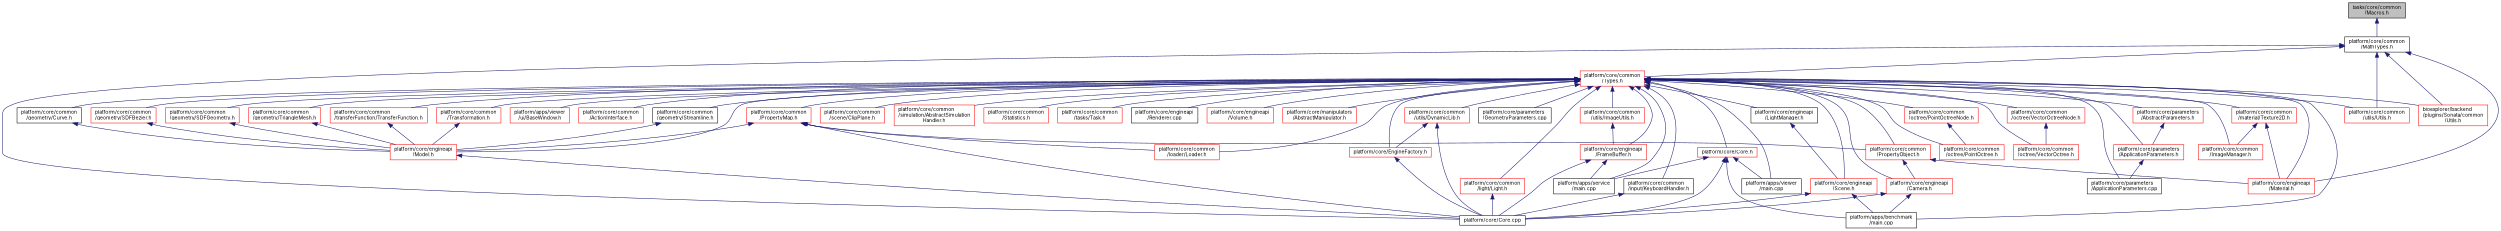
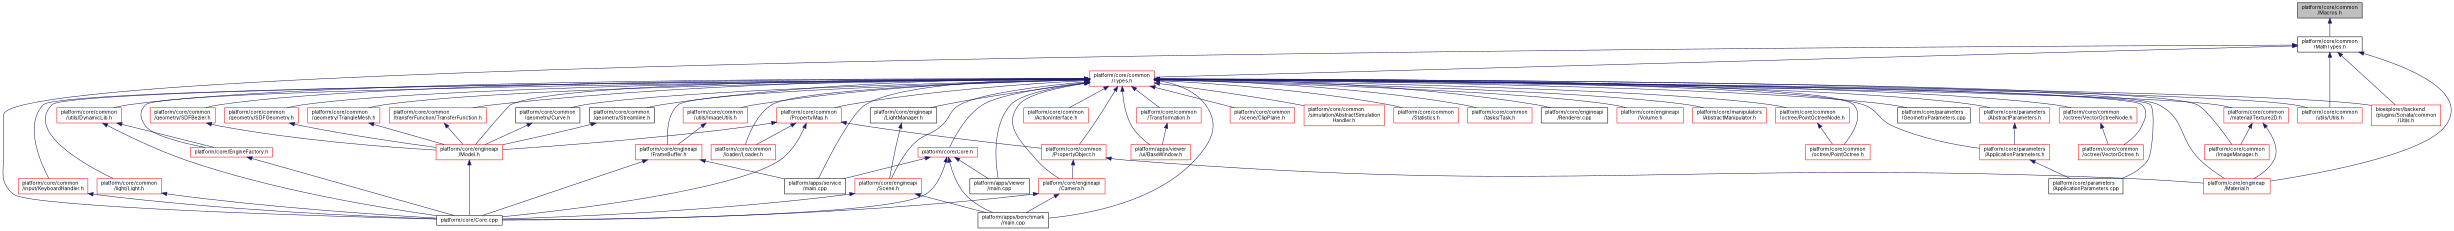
  digraph {
    fontname=Inter
    node [color=red fillcolor=white fontname=Inter fontsize=10 shape=record style=filled]
    edge [color=midnightblue dir=back fontname=Inter fontsize=10 labelfontname=Helvetica labelfontsize=10 style=solid]
-   n1 [color=black fillcolor=grey75 fontcolor=black height=0.2 label="tasks/core/common\l/Macros.h" width=0.4]
+   n1 [color=black fillcolor=grey75 fontcolor=black height=0.2 label="platform/core/common\l/Macros.h" width=0.4]
    n2 [color=black height=0.2 label="platform/core/common\l/MathTypes.h" width=0.4]
    n3 [height=0.2 label="platform/core/common\l/Types.h" width=0.4]
    n4 [color=black height=0.2 label="platform/core/Core.cpp" width=0.4]
    n5 [height=0.2 label="platform/core/engineapi\l/Material.h" width=0.4]
    n6 [height=0.2 label="platform/core/common\l/utils/Utils.h" width=0.4]
    n7 [height=0.2 label="bioexplorer/backend\l/plugins/Sonata/common\l/Utils.h" width=0.4]
    n8 [color=black height=0.2 label="platform/apps/benchmark\l/main.cpp" width=0.4]
    n9 [color=black height=0.2 label="platform/apps/service\l/main.cpp" width=0.4]
    n10 [color=black height=0.2 label="platform/apps/viewer\l/main.cpp" width=0.4]
    n11 [height=0.2 label="platform/apps/viewer\l/ui/BaseWindow.h" width=0.4]
    n12 [height=0.2 label="platform/core/common\l/ActionInterface.h" width=0.4]
    n13 [color=black height=0.2 label="platform/core/common\l/geometry/Curve.h" width=0.4]
    n14 [height=0.2 label="platform/core/engineapi\l/Model.h" width=0.4]
    n15 [height=0.2 label="platform/core/common\l/geometry/SDFBezier.h" width=0.4]
    n16 [height=0.2 label="platform/core/common\l/geometry/SDFGeometry.h" width=0.4]
    n17 [color=black height=0.2 label="platform/core/common\l/geometry/Streamline.h" width=0.4]
    n18 [height=0.2 label="platform/core/common\l/geometry/TriangleMesh.h" width=0.4]
    n19 [height=0.2 label="platform/core/common\l/ImageManager.h" width=0.4]
-   n20 [color=black height=0.2 label="platform/core/common\l/input/KeyboardHandler.h" width=0.4]
+   n20 [height=0.2 label="platform/core/common\l/input/KeyboardHandler.h" width=0.4]
    n21 [height=0.2 label="platform/core/common\l/light/Light.h" width=0.4]
    n22 [height=0.2 label="platform/core/common\l/loader/Loader.h" width=0.4]
    n23 [height=0.2 label="platform/core/common\l/material/Texture2D.h" width=0.4]
    n24 [height=0.2 label="platform/core/common\l/octree/PointOctree.h" width=0.4]
    n25 [height=0.2 label="platform/core/common\l/octree/PointOctreeNode.h" width=0.4]
    n26 [height=0.2 label="platform/core/common\l/octree/VectorOctree.h" width=0.4]
    n27 [height=0.2 label="platform/core/common\l/octree/VectorOctreeNode.h" width=0.4]
    n28 [height=0.2 label="platform/core/common\l/PropertyMap.h" width=0.4]
    n29 [height=0.2 label="platform/core/common\l/PropertyObject.h" width=0.4]
    n30 [height=0.2 label="platform/core/engineapi\l/Camera.h" width=0.4]
    n31 [height=0.2 label="platform/core/common\l/scene/ClipPlane.h" width=0.4]
    n32 [height=0.2 label="platform/core/common\l/simulation/AbstractSimulation\lHandler.h" width=0.4]
    n33 [height=0.2 label="platform/core/common\l/Statistics.h" width=0.4]
    n34 [height=0.2 label="platform/core/common\l/tasks/Task.h" width=0.4]
    n35 [height=0.2 label="platform/core/common\l/transferFunction/TransferFunction.h" width=0.4]
    n36 [height=0.2 label="platform/core/common\l/Transformation.h" width=0.4]
    n37 [height=0.2 label="platform/core/common\l/utils/DynamicLib.h" width=0.4]
    n38 [height=0.2 label="platform/core/EngineFactory.h" width=0.4]
    n39 [height=0.2 label="platform/core/common\l/utils/ImageUtils.h" width=0.4]
    n40 [height=0.2 label="platform/core/engineapi\l/FrameBuffer.h" width=0.4]
    n41 [height=0.2 label="platform/core/Core.h" width=0.4]
    n42 [color=black height=0.2 label="platform/core/engineapi\l/LightManager.h" width=0.4]
    n43 [height=0.2 label="platform/core/engineapi\l/Scene.h" width=0.4]
    n44 [color=black height=0.2 label="platform/core/engineapi\l/Renderer.cpp" width=0.4]
    n45 [height=0.2 label="platform/core/engineapi\l/Volume.h" width=0.4]
    n46 [height=0.2 label="platform/core/manipulators\l/AbstractManipulator.h" width=0.4]
    n47 [height=0.2 label="platform/core/parameters\l/AbstractParameters.h" width=0.4]
    n48 [height=0.2 label="platform/core/parameters\l/ApplicationParameters.h" width=0.4]
    n49 [color=black height=0.2 label="platform/core/parameters\l/ApplicationParameters.cpp" width=0.4]
    n50 [color=black height=0.2 label="platform/core/parameters\l/GeometryParameters.cpp" width=0.4]
    n1 -> n2
    n2 -> n3
    n2 -> n4
    n2 -> n5
    n2 -> n6
    n2 -> n7
    n3 -> n5
    n3 -> n6
    n3 -> n7
    n3 -> n8
    n3 -> n9
    n3 -> n10
    n3 -> n11
    n3 -> n12
    n3 -> n13
    n3 -> n14
    n3 -> n15
    n3 -> n16
    n3 -> n17
    n3 -> n18
    n3 -> n19
    n3 -> n20
    n3 -> n21
    n3 -> n22
    n3 -> n23
    n3 -> n24
    n3 -> n25
    n3 -> n26
    n3 -> n27
    n3 -> n28
    n3 -> n29
    n3 -> n30
    n3 -> n31
    n3 -> n32
    n3 -> n33
    n3 -> n34
    n3 -> n35
    n3 -> n36
    n3 -> n37
    n3 -> n38
    n3 -> n39
    n3 -> n40
    n3 -> n41
    n3 -> n42
    n3 -> n43
    n3 -> n44
    n3 -> n45
    n3 -> n46
    n3 -> n47
    n3 -> n48
    n3 -> n49
    n3 -> n50
    n13 -> n14
    n14 -> n4
    n15 -> n14
    n16 -> n14
    n17 -> n14
    n18 -> n14
    n20 -> n4
    n21 -> n4
    n23 -> n5
    n23 -> n19
    n25 -> n24
    n27 -> n26
    n28 -> n4
    n28 -> n14
    n28 -> n22
    n28 -> n29
    n29 -> n5
    n29 -> n30
    n30 -> n4
    n30 -> n8
    n35 -> n14
-   n36 -> n14
+   n36 -> n11
    n37 -> n4
    n37 -> n38
    n38 -> n4
    n39 -> n40
    n40 -> n4
    n40 -> n9
    n41 -> n4
    n41 -> n8
    n41 -> n9
    n41 -> n10
    n42 -> n43
    n43 -> n4
    n43 -> n8
    n47 -> n48
    n48 -> n49
  }
